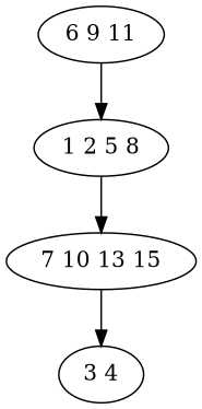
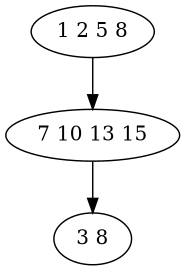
  digraph {
-   n1 [label="6 9 11"]
    n2 [label="1 2 5 8"]
    n3 [label="7 10 13 15"]
-   n4 [label="3 4"]
-   n1 -> n2
+   n4 [label="3 8"]
    n2 -> n3
    n3 -> n4
  }
